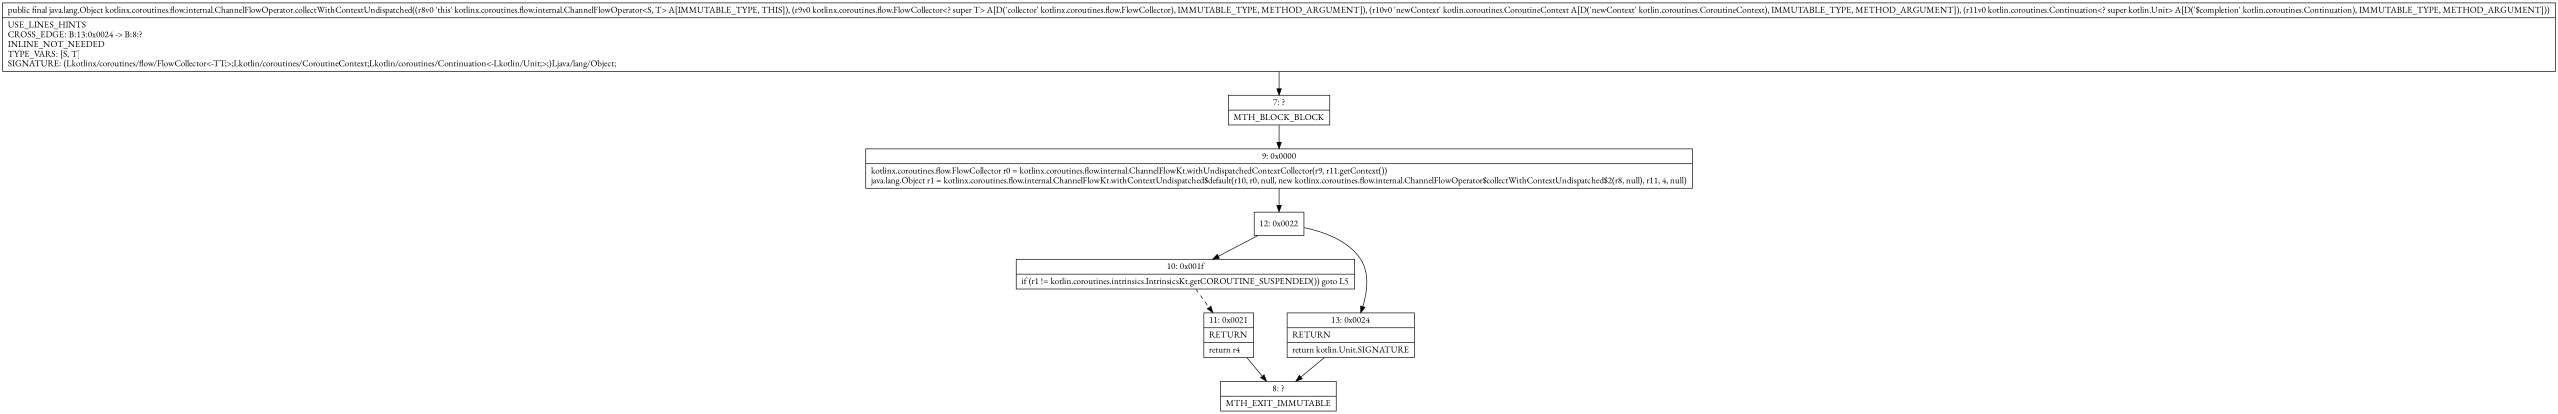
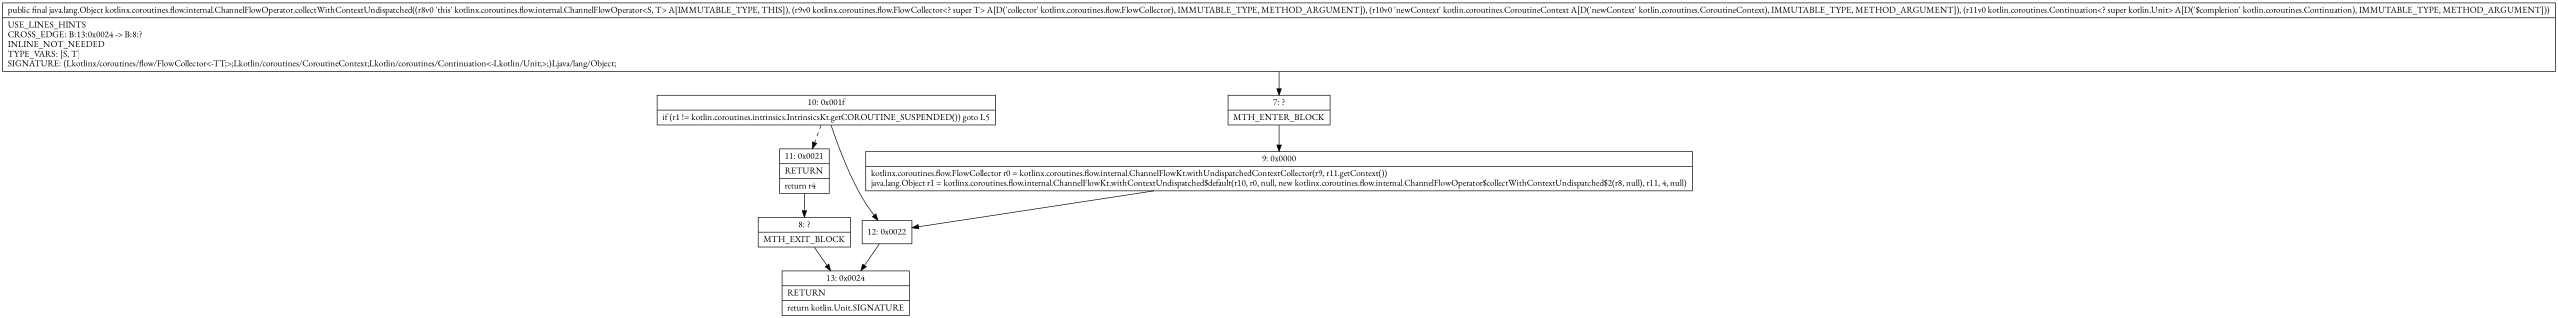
  digraph {
    fontname="EB Garamond"
    node [fontname="EB Garamond" shape=record]
    edge [fontname="EB Garamond"]
-   n1 [label="{7\:\ ?|MTH_BLOCK_BLOCK\l}"]
+   n1 [label="{7\:\ ?|MTH_ENTER_BLOCK\l}"]
    n2 [label="{9\:\ 0x0000|kotlinx.coroutines.flow.FlowCollector r0 = kotlinx.coroutines.flow.internal.ChannelFlowKt.withUndispatchedContextCollector(r9, r11.getContext())\ljava.lang.Object r1 = kotlinx.coroutines.flow.internal.ChannelFlowKt.withContextUndispatched$default(r10, r0, null, new kotlinx.coroutines.flow.internal.ChannelFlowOperator$collectWithContextUndispatched$2(r8, null), r11, 4, null)\l}"]
    n3 [label="{12\:\ 0x0022}"]
    n4 [label="{10\:\ 0x001f|if (r1 != kotlin.coroutines.intrinsics.IntrinsicsKt.getCOROUTINE_SUSPENDED()) goto L5\l}"]
    n5 [label="{11\:\ 0x0021|RETURN\l|return r4\l}"]
-   n6 [label="{8\:\ ?|MTH_EXIT_IMMUTABLE\l}"]
+   n6 [label="{8\:\ ?|MTH_EXIT_BLOCK\l}"]
    n7 [label="{13\:\ 0x0024|RETURN\l|return kotlin.Unit.SIGNATURE\l}"]
    n8 [label="{public final java.lang.Object kotlinx.coroutines.flow.internal.ChannelFlowOperator.collectWithContextUndispatched((r8v0 'this' kotlinx.coroutines.flow.internal.ChannelFlowOperator\<S, T\> A[IMMUTABLE_TYPE, THIS]), (r9v0 kotlinx.coroutines.flow.FlowCollector\<? super T\> A[D('collector' kotlinx.coroutines.flow.FlowCollector), IMMUTABLE_TYPE, METHOD_ARGUMENT]), (r10v0 'newContext' kotlin.coroutines.CoroutineContext A[D('newContext' kotlin.coroutines.CoroutineContext), IMMUTABLE_TYPE, METHOD_ARGUMENT]), (r11v0 kotlin.coroutines.Continuation\<? super kotlin.Unit\> A[D('$completion' kotlin.coroutines.Continuation), IMMUTABLE_TYPE, METHOD_ARGUMENT]))  | USE_LINES_HINTS\lCROSS_EDGE: B:13:0x0024 \-\> B:8:?\lINLINE_NOT_NEEDED\lTYPE_VARS: [S, T]\lSIGNATURE: (Lkotlinx\/coroutines\/flow\/FlowCollector\<\-TT;\>;Lkotlin\/coroutines\/CoroutineContext;Lkotlin\/coroutines\/Continuation\<\-Lkotlin\/Unit;\>;)Ljava\/lang\/Object;\l}"]
    n1 -> n2
    n2 -> n3
    n3 -> n7
-   n3 -> n4
+   n4 -> n3
    n4 -> n5 [style=dashed]
    n5 -> n6
-   n7 -> n6
+   n6 -> n7
    n8 -> n1
  }
